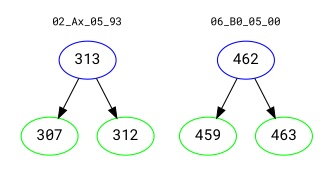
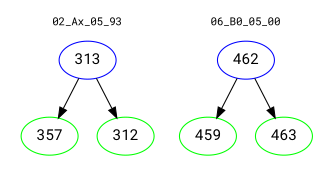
  digraph {
    fontname="Roboto Mono"
    node [color=green fontname="Roboto Mono"]
    edge [color=black fontname="Roboto Mono"]
    n1 [color=blue label=313]
-   n2 [label=307]
+   n2 [label=357]
    n3 [label=312]
    n4 [color=blue label=462]
    n5 [label=459]
    n6 [label=463]
    subgraph cluster_1 {
      color=white
      fontsize=10
      label="02_Ax_05_93"
      n1
      n2
      n3
    }
    subgraph cluster_2 {
      color=white
      fontsize=10
      label="06_B0_05_00"
      n4
      n5
      n6
    }
    n1 -> n2
    n1 -> n3
    n4 -> n5
    n4 -> n6
  }
